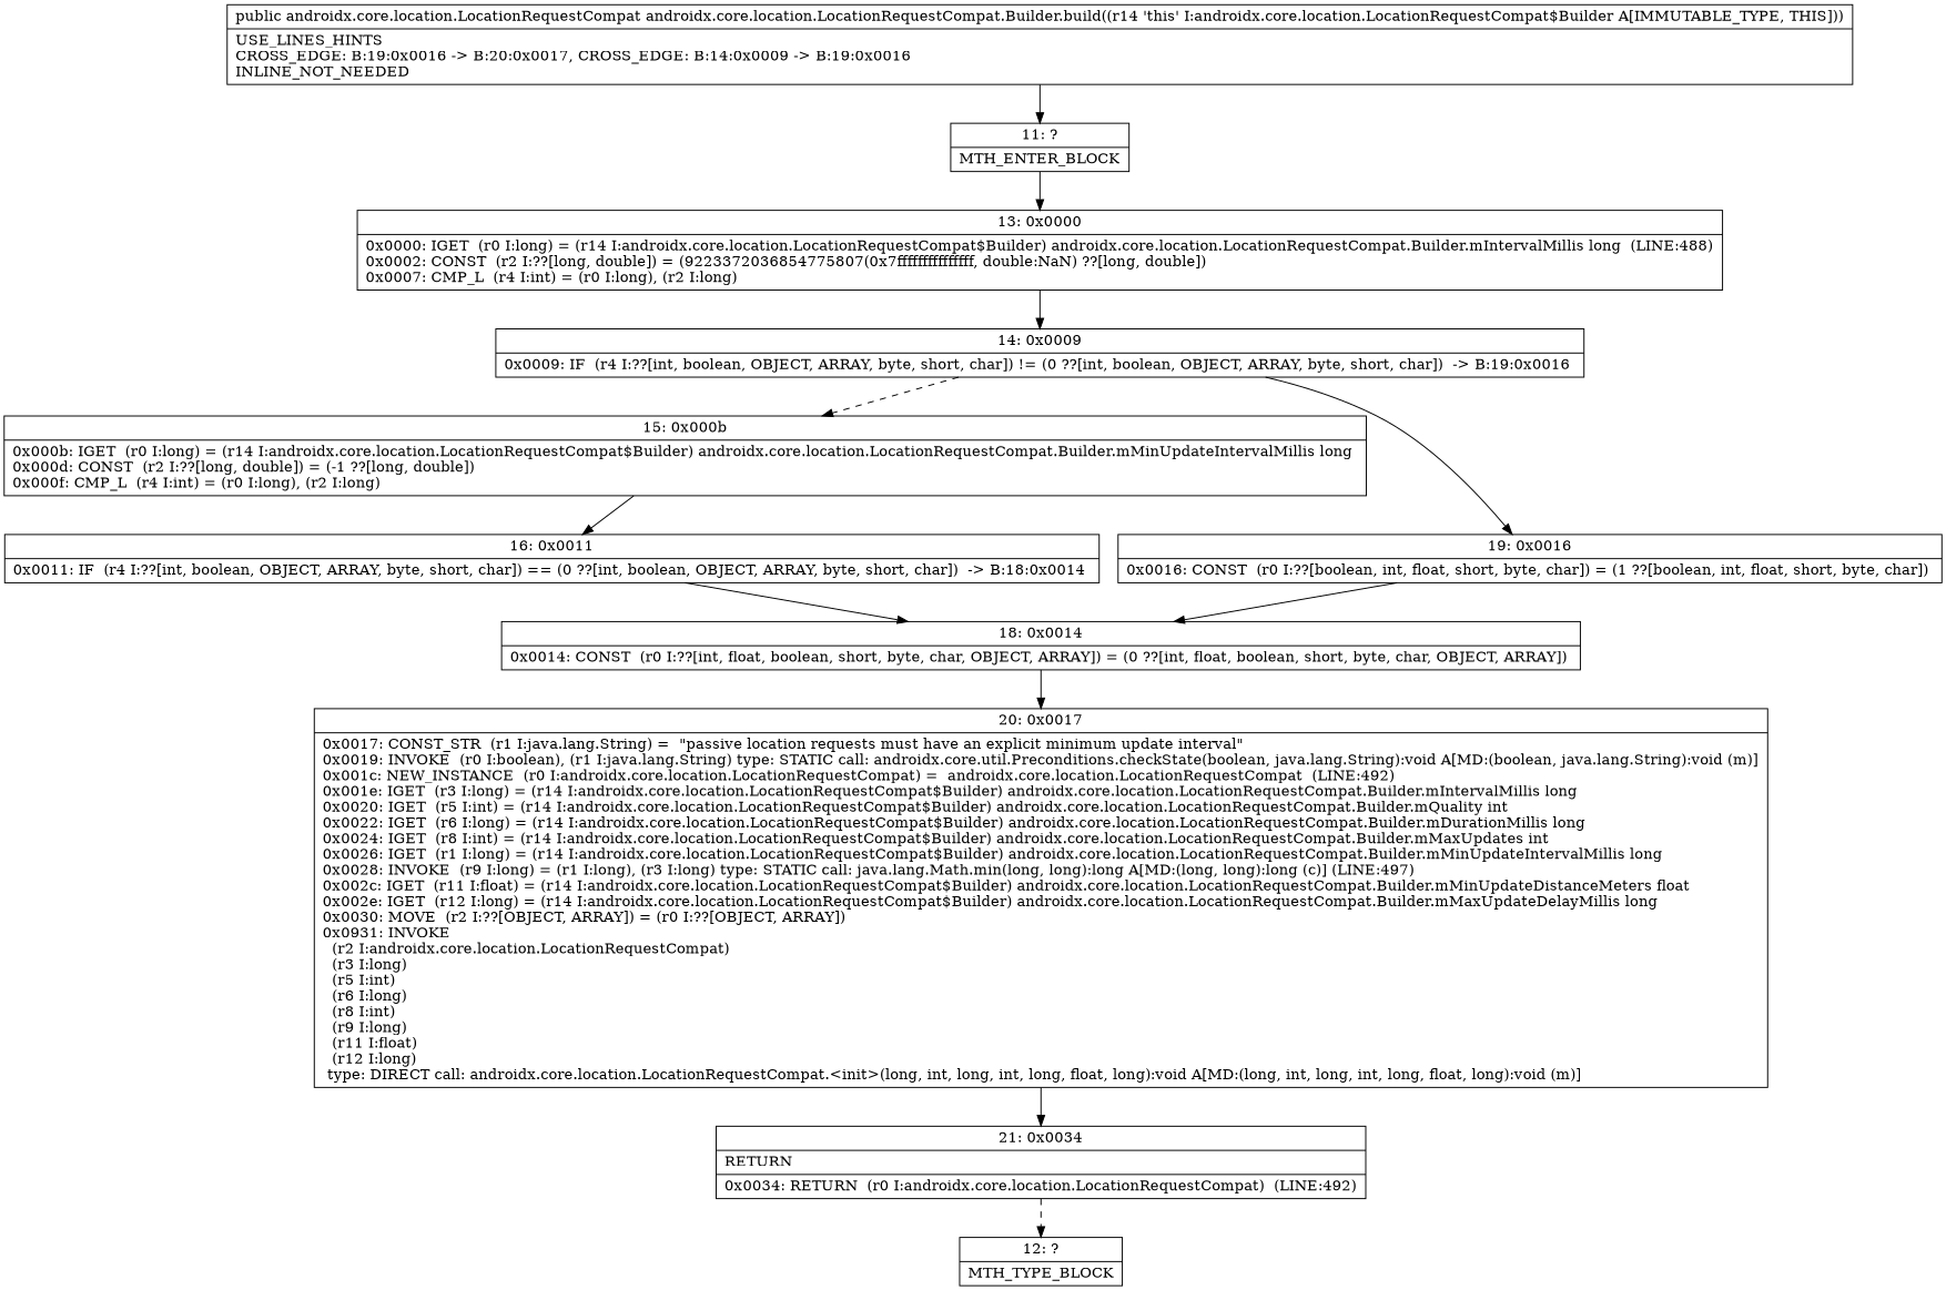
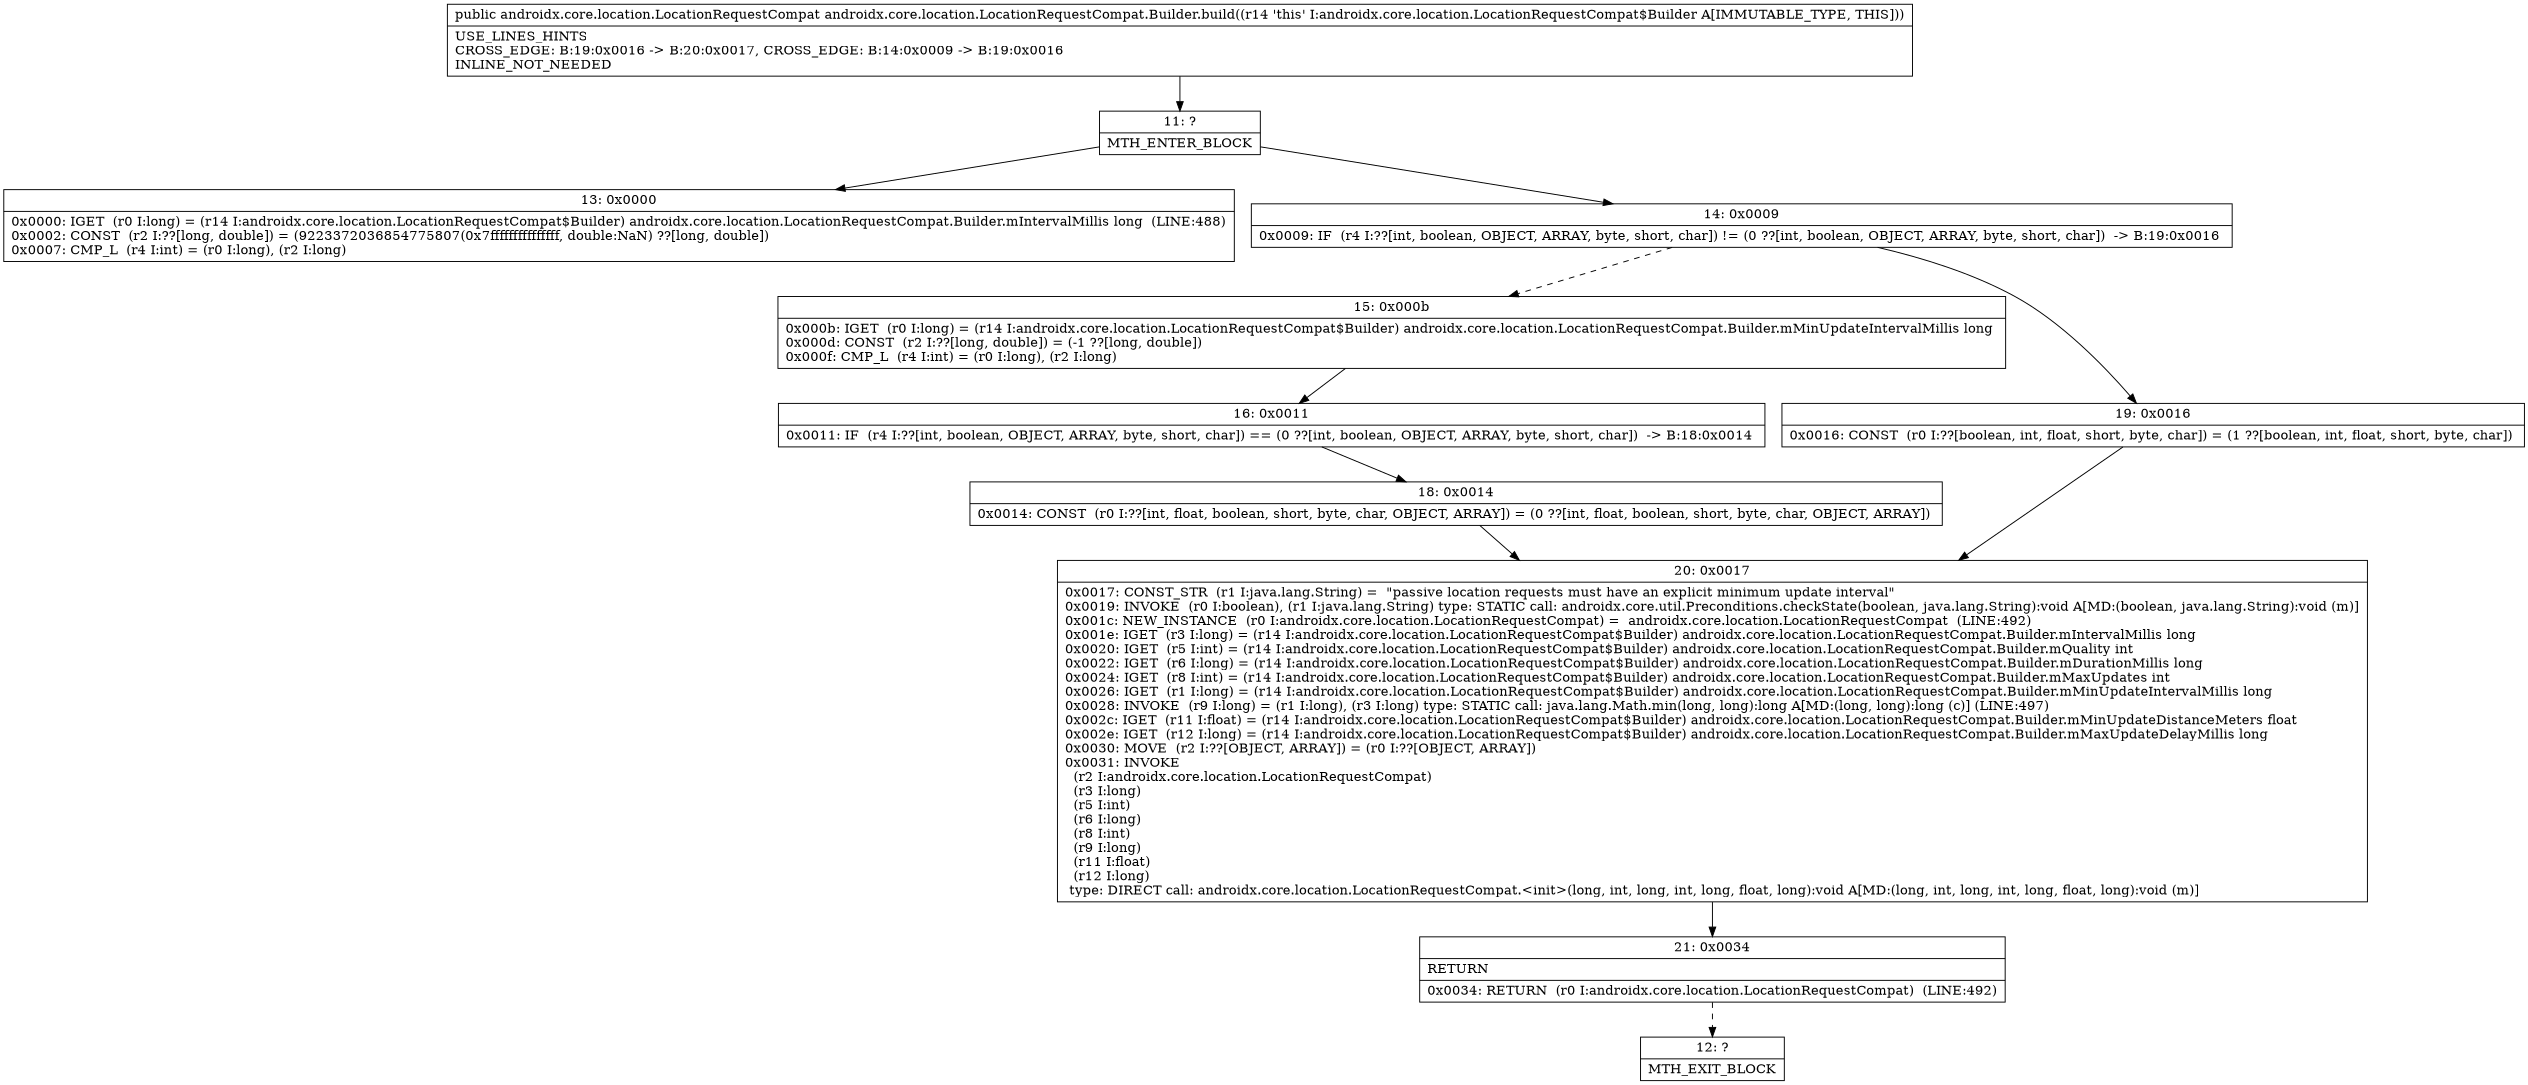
  digraph {
    node [shape=record]
    n1 [label="{11\:\ ?|MTH_ENTER_BLOCK\l}"]
    n2 [label="{13\:\ 0x0000|0x0000: IGET  (r0 I:long) = (r14 I:androidx.core.location.LocationRequestCompat$Builder) androidx.core.location.LocationRequestCompat.Builder.mIntervalMillis long  (LINE:488)\l0x0002: CONST  (r2 I:??[long, double]) = (9223372036854775807(0x7fffffffffffffff, double:NaN) ??[long, double]) \l0x0007: CMP_L  (r4 I:int) = (r0 I:long), (r2 I:long) \l}"]
    n3 [label="{14\:\ 0x0009|0x0009: IF  (r4 I:??[int, boolean, OBJECT, ARRAY, byte, short, char]) != (0 ??[int, boolean, OBJECT, ARRAY, byte, short, char])  \-\> B:19:0x0016 \l}"]
    n4 [label="{15\:\ 0x000b|0x000b: IGET  (r0 I:long) = (r14 I:androidx.core.location.LocationRequestCompat$Builder) androidx.core.location.LocationRequestCompat.Builder.mMinUpdateIntervalMillis long \l0x000d: CONST  (r2 I:??[long, double]) = (\-1 ??[long, double]) \l0x000f: CMP_L  (r4 I:int) = (r0 I:long), (r2 I:long) \l}"]
    n5 [label="{19\:\ 0x0016|0x0016: CONST  (r0 I:??[boolean, int, float, short, byte, char]) = (1 ??[boolean, int, float, short, byte, char]) \l}"]
    n6 [label="{16\:\ 0x0011|0x0011: IF  (r4 I:??[int, boolean, OBJECT, ARRAY, byte, short, char]) == (0 ??[int, boolean, OBJECT, ARRAY, byte, short, char])  \-\> B:18:0x0014 \l}"]
-   n7 [label="{20\:\ 0x0017|0x0017: CONST_STR  (r1 I:java.lang.String) =  \"passive location requests must have an explicit minimum update interval\" \l0x0019: INVOKE  (r0 I:boolean), (r1 I:java.lang.String) type: STATIC call: androidx.core.util.Preconditions.checkState(boolean, java.lang.String):void A[MD:(boolean, java.lang.String):void (m)]\l0x001c: NEW_INSTANCE  (r0 I:androidx.core.location.LocationRequestCompat) =  androidx.core.location.LocationRequestCompat  (LINE:492)\l0x001e: IGET  (r3 I:long) = (r14 I:androidx.core.location.LocationRequestCompat$Builder) androidx.core.location.LocationRequestCompat.Builder.mIntervalMillis long \l0x0020: IGET  (r5 I:int) = (r14 I:androidx.core.location.LocationRequestCompat$Builder) androidx.core.location.LocationRequestCompat.Builder.mQuality int \l0x0022: IGET  (r6 I:long) = (r14 I:androidx.core.location.LocationRequestCompat$Builder) androidx.core.location.LocationRequestCompat.Builder.mDurationMillis long \l0x0024: IGET  (r8 I:int) = (r14 I:androidx.core.location.LocationRequestCompat$Builder) androidx.core.location.LocationRequestCompat.Builder.mMaxUpdates int \l0x0026: IGET  (r1 I:long) = (r14 I:androidx.core.location.LocationRequestCompat$Builder) androidx.core.location.LocationRequestCompat.Builder.mMinUpdateIntervalMillis long \l0x0028: INVOKE  (r9 I:long) = (r1 I:long), (r3 I:long) type: STATIC call: java.lang.Math.min(long, long):long A[MD:(long, long):long (c)] (LINE:497)\l0x002c: IGET  (r11 I:float) = (r14 I:androidx.core.location.LocationRequestCompat$Builder) androidx.core.location.LocationRequestCompat.Builder.mMinUpdateDistanceMeters float \l0x002e: IGET  (r12 I:long) = (r14 I:androidx.core.location.LocationRequestCompat$Builder) androidx.core.location.LocationRequestCompat.Builder.mMaxUpdateDelayMillis long \l0x0030: MOVE  (r2 I:??[OBJECT, ARRAY]) = (r0 I:??[OBJECT, ARRAY]) \l0x0931: INVOKE  \l  (r2 I:androidx.core.location.LocationRequestCompat)\l  (r3 I:long)\l  (r5 I:int)\l  (r6 I:long)\l  (r8 I:int)\l  (r9 I:long)\l  (r11 I:float)\l  (r12 I:long)\l type: DIRECT call: androidx.core.location.LocationRequestCompat.\<init\>(long, int, long, int, long, float, long):void A[MD:(long, int, long, int, long, float, long):void (m)]\l}"]
+   n7 [label="{20\:\ 0x0017|0x0017: CONST_STR  (r1 I:java.lang.String) =  \"passive location requests must have an explicit minimum update interval\" \l0x0019: INVOKE  (r0 I:boolean), (r1 I:java.lang.String) type: STATIC call: androidx.core.util.Preconditions.checkState(boolean, java.lang.String):void A[MD:(boolean, java.lang.String):void (m)]\l0x001c: NEW_INSTANCE  (r0 I:androidx.core.location.LocationRequestCompat) =  androidx.core.location.LocationRequestCompat  (LINE:492)\l0x001e: IGET  (r3 I:long) = (r14 I:androidx.core.location.LocationRequestCompat$Builder) androidx.core.location.LocationRequestCompat.Builder.mIntervalMillis long \l0x0020: IGET  (r5 I:int) = (r14 I:androidx.core.location.LocationRequestCompat$Builder) androidx.core.location.LocationRequestCompat.Builder.mQuality int \l0x0022: IGET  (r6 I:long) = (r14 I:androidx.core.location.LocationRequestCompat$Builder) androidx.core.location.LocationRequestCompat.Builder.mDurationMillis long \l0x0024: IGET  (r8 I:int) = (r14 I:androidx.core.location.LocationRequestCompat$Builder) androidx.core.location.LocationRequestCompat.Builder.mMaxUpdates int \l0x0026: IGET  (r1 I:long) = (r14 I:androidx.core.location.LocationRequestCompat$Builder) androidx.core.location.LocationRequestCompat.Builder.mMinUpdateIntervalMillis long \l0x0028: INVOKE  (r9 I:long) = (r1 I:long), (r3 I:long) type: STATIC call: java.lang.Math.min(long, long):long A[MD:(long, long):long (c)] (LINE:497)\l0x002c: IGET  (r11 I:float) = (r14 I:androidx.core.location.LocationRequestCompat$Builder) androidx.core.location.LocationRequestCompat.Builder.mMinUpdateDistanceMeters float \l0x002e: IGET  (r12 I:long) = (r14 I:androidx.core.location.LocationRequestCompat$Builder) androidx.core.location.LocationRequestCompat.Builder.mMaxUpdateDelayMillis long \l0x0030: MOVE  (r2 I:??[OBJECT, ARRAY]) = (r0 I:??[OBJECT, ARRAY]) \l0x0031: INVOKE  \l  (r2 I:androidx.core.location.LocationRequestCompat)\l  (r3 I:long)\l  (r5 I:int)\l  (r6 I:long)\l  (r8 I:int)\l  (r9 I:long)\l  (r11 I:float)\l  (r12 I:long)\l type: DIRECT call: androidx.core.location.LocationRequestCompat.\<init\>(long, int, long, int, long, float, long):void A[MD:(long, int, long, int, long, float, long):void (m)]\l}"]
    n8 [label="{18\:\ 0x0014|0x0014: CONST  (r0 I:??[int, float, boolean, short, byte, char, OBJECT, ARRAY]) = (0 ??[int, float, boolean, short, byte, char, OBJECT, ARRAY]) \l}"]
    n9 [label="{21\:\ 0x0034|RETURN\l|0x0034: RETURN  (r0 I:androidx.core.location.LocationRequestCompat)  (LINE:492)\l}"]
-   n10 [label="{12\:\ ?|MTH_TYPE_BLOCK\l}"]
+   n10 [label="{12\:\ ?|MTH_EXIT_BLOCK\l}"]
    n11 [label="{public androidx.core.location.LocationRequestCompat androidx.core.location.LocationRequestCompat.Builder.build((r14 'this' I:androidx.core.location.LocationRequestCompat$Builder A[IMMUTABLE_TYPE, THIS]))  | USE_LINES_HINTS\lCROSS_EDGE: B:19:0x0016 \-\> B:20:0x0017, CROSS_EDGE: B:14:0x0009 \-\> B:19:0x0016\lINLINE_NOT_NEEDED\l}"]
    n1 -> n2
-   n2 -> n3
+   n1 -> n3
    n3 -> n4 [style=dashed]
    n3 -> n5
    n4 -> n6
-   n5 -> n8
+   n5 -> n7
    n6 -> n8
    n7 -> n9
    n8 -> n7
    n9 -> n10 [style=dashed]
    n11 -> n1
  }
